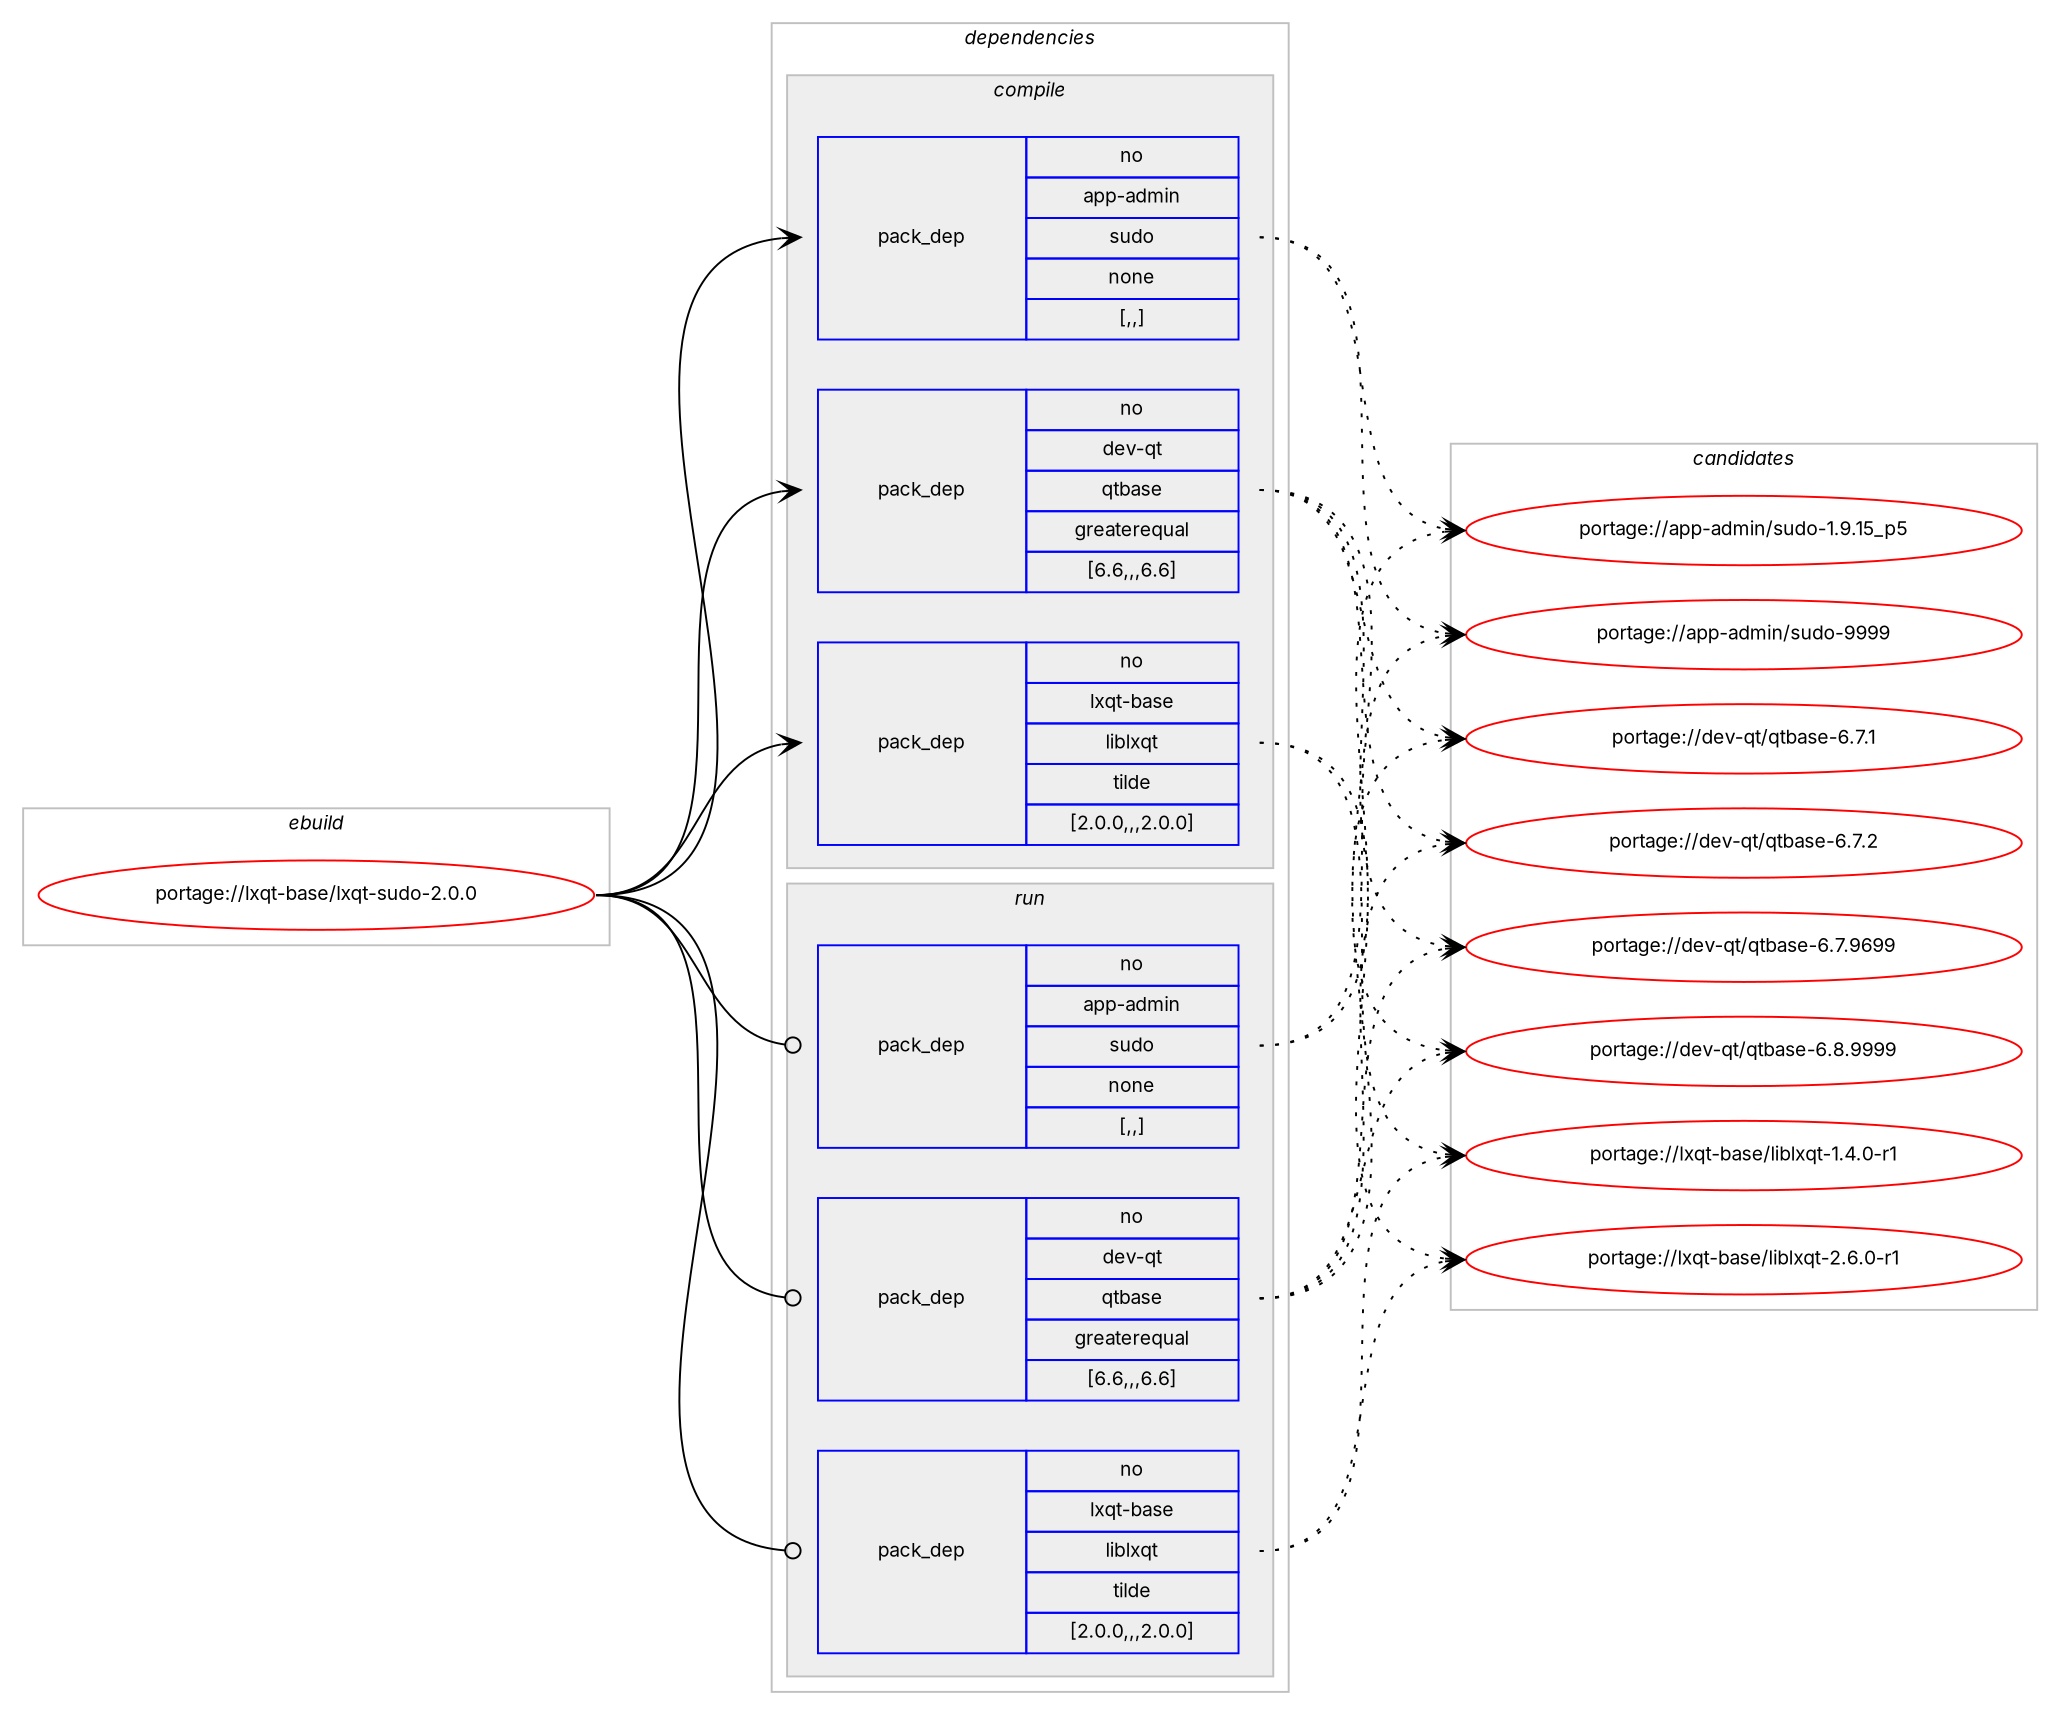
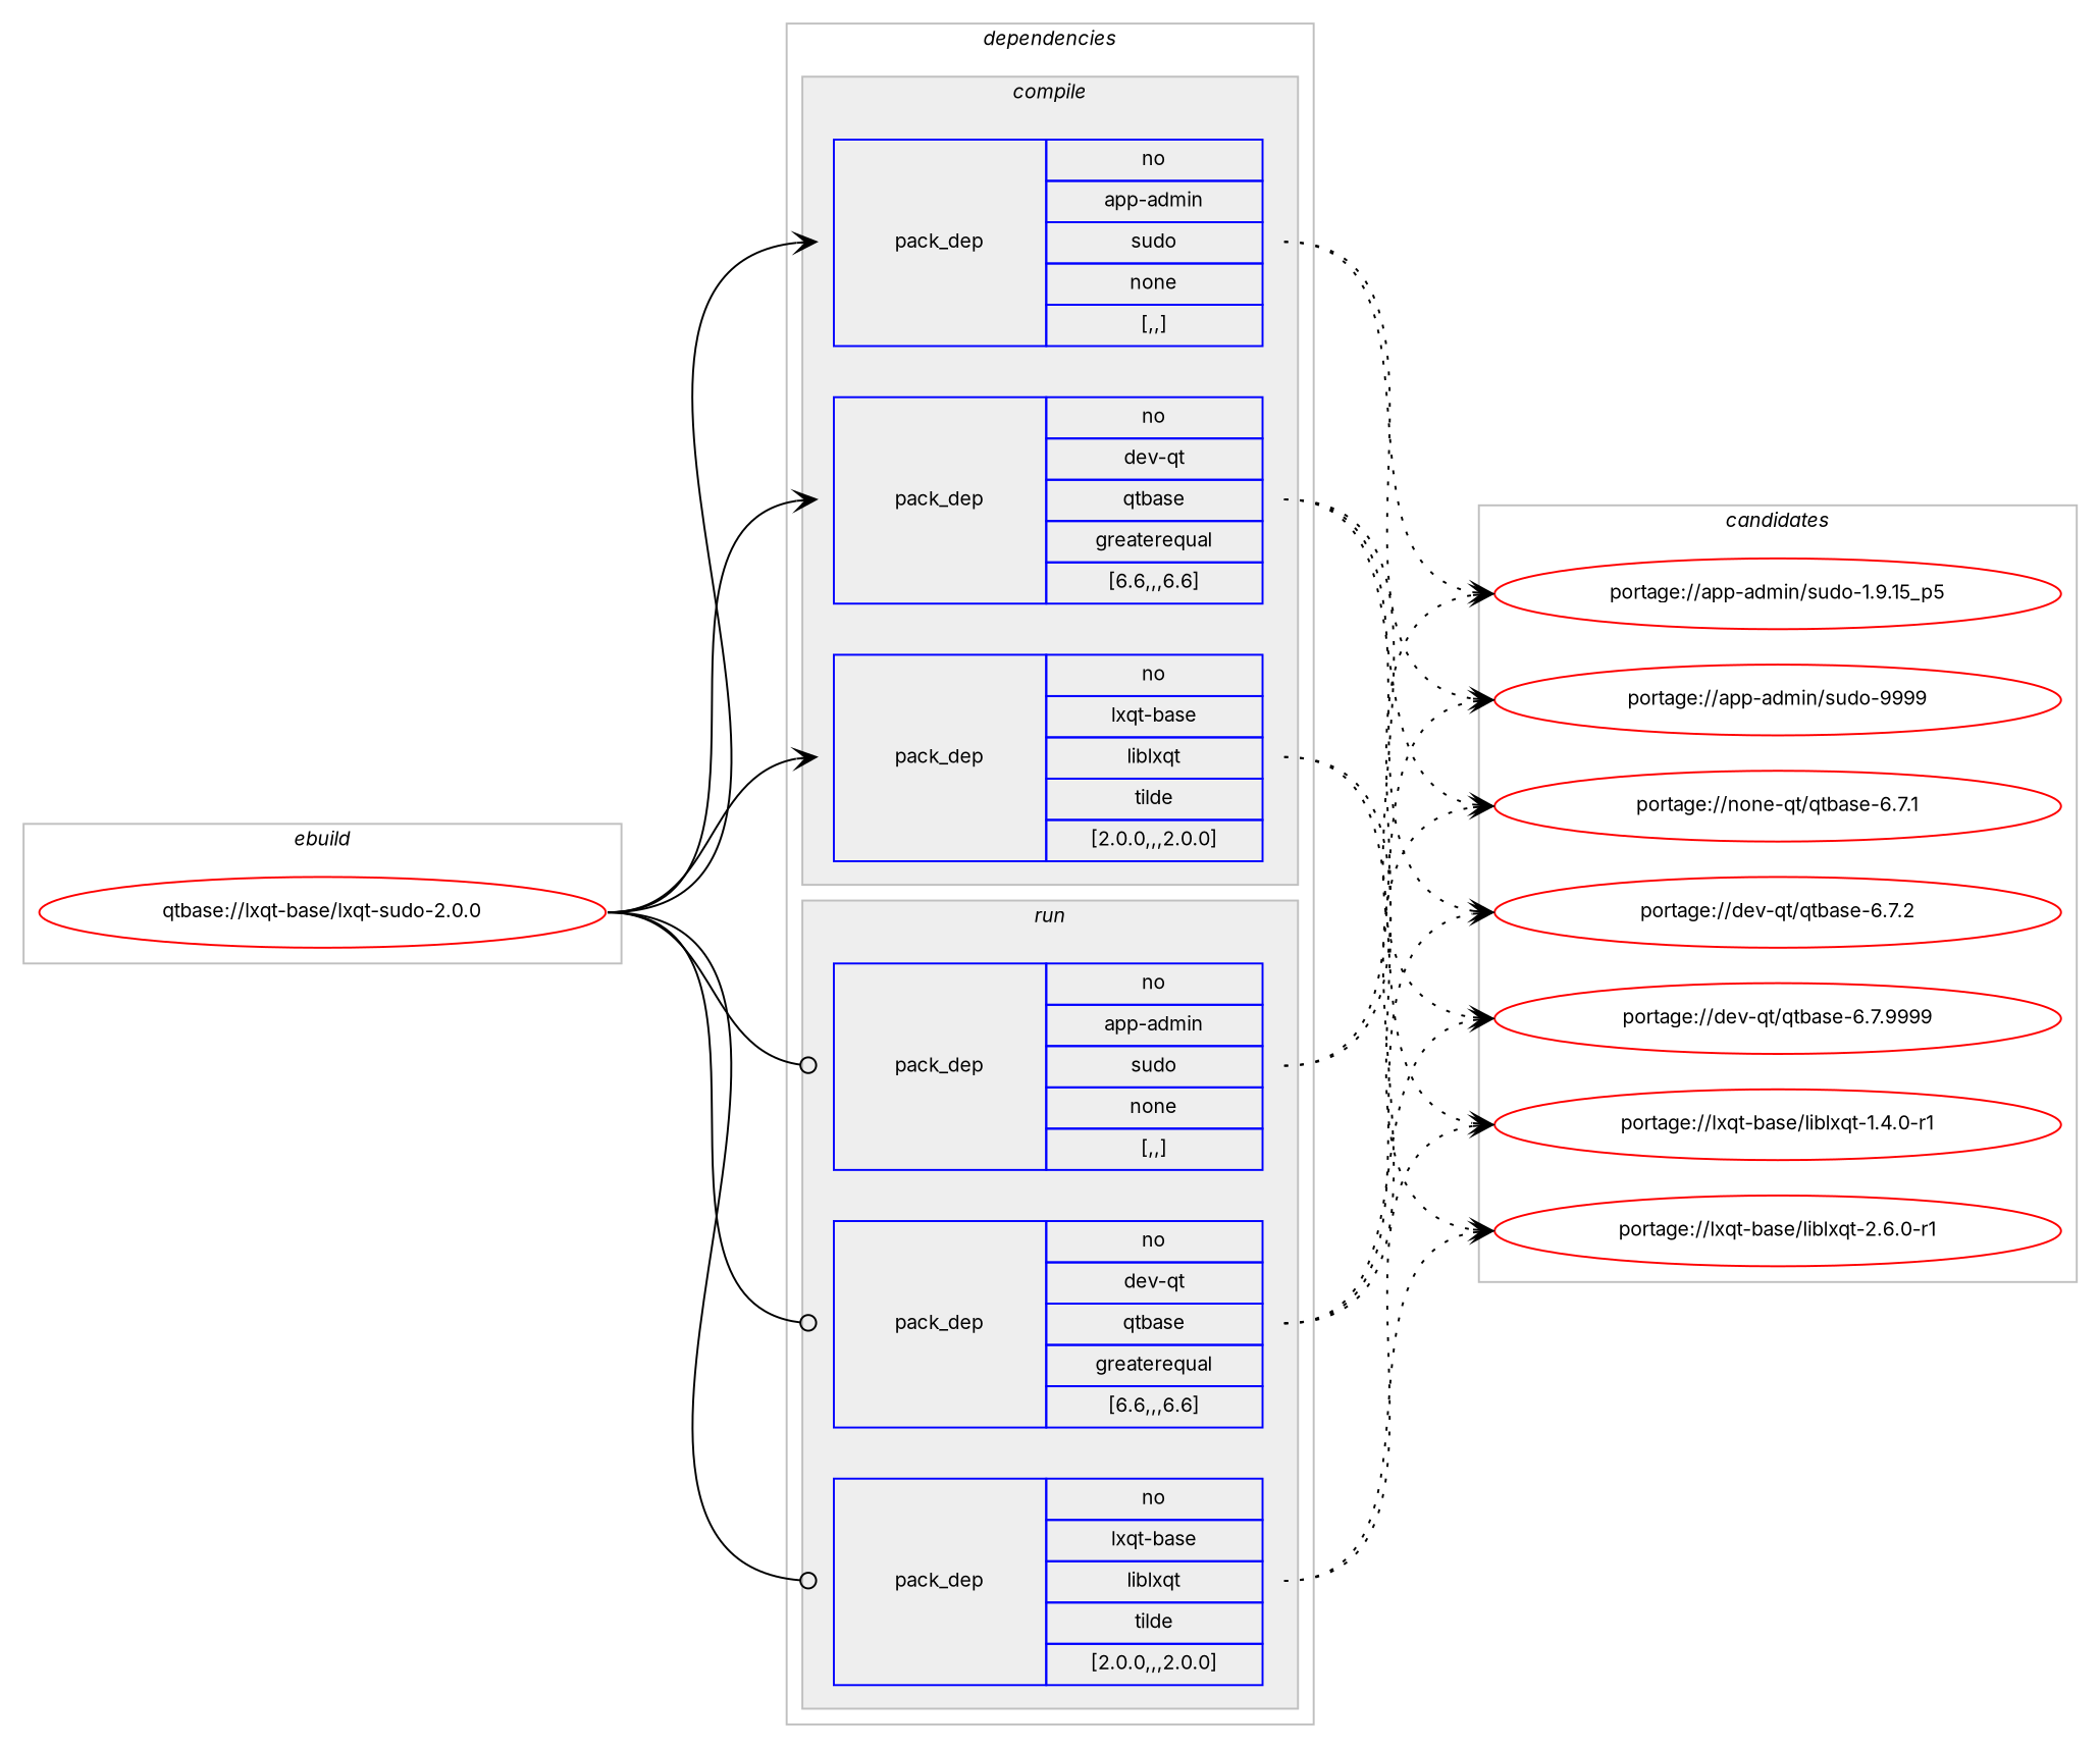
  digraph {
    compound=true
    concentrate=true
    fontname=Inter
    fontsize=10
    newrank=true
    rankdir=LR
    ranksep=1.5
    node [color=red fontname=Inter fontsize=10]
    edge [arrowhead=vee fontname=Inter headport=w style=dotted tailport=e weight=100]
-   n1 [label="portage://lxqt-base/lxqt-sudo-2.0.0" width=4]
+   n1 [label="qtbase://lxqt-base/lxqt-sudo-2.0.0" width=4]
    n2 [color=blue label=<<TABLE BORDER="0" CELLBORDER="1" CELLSPACING="0" CELLPADDING="4" WIDTH="220"><TR><TD ROWSPAN="6" CELLPADDING="30">pack_dep</TD></TR><TR><TD WIDTH="110">no</TD></TR><TR><TD>app-admin</TD></TR><TR><TD>sudo</TD></TR><TR><TD>none</TD></TR><TR><TD>[,,]</TD></TR></TABLE>> shape=none]
    n3 [color=blue label=<<TABLE BORDER="0" CELLBORDER="1" CELLSPACING="0" CELLPADDING="4" WIDTH="220"><TR><TD ROWSPAN="6" CELLPADDING="30">pack_dep</TD></TR><TR><TD WIDTH="110">no</TD></TR><TR><TD>dev-qt</TD></TR><TR><TD>qtbase</TD></TR><TR><TD>greaterequal</TD></TR><TR><TD>[6.6,,,6.6]</TD></TR></TABLE>> shape=none]
    n4 [color=blue label=<<TABLE BORDER="0" CELLBORDER="1" CELLSPACING="0" CELLPADDING="4" WIDTH="220"><TR><TD ROWSPAN="6" CELLPADDING="30">pack_dep</TD></TR><TR><TD WIDTH="110">no</TD></TR><TR><TD>lxqt-base</TD></TR><TR><TD>liblxqt</TD></TR><TR><TD>tilde</TD></TR><TR><TD>[2.0.0,,,2.0.0]</TD></TR></TABLE>> shape=none]
    n5 [color=blue label=<<TABLE BORDER="0" CELLBORDER="1" CELLSPACING="0" CELLPADDING="4" WIDTH="220"><TR><TD ROWSPAN="6" CELLPADDING="30">pack_dep</TD></TR><TR><TD WIDTH="110">no</TD></TR><TR><TD>app-admin</TD></TR><TR><TD>sudo</TD></TR><TR><TD>none</TD></TR><TR><TD>[,,]</TD></TR></TABLE>> shape=none]
    n6 [color=blue label=<<TABLE BORDER="0" CELLBORDER="1" CELLSPACING="0" CELLPADDING="4" WIDTH="220"><TR><TD ROWSPAN="6" CELLPADDING="30">pack_dep</TD></TR><TR><TD WIDTH="110">no</TD></TR><TR><TD>dev-qt</TD></TR><TR><TD>qtbase</TD></TR><TR><TD>greaterequal</TD></TR><TR><TD>[6.6,,,6.6]</TD></TR></TABLE>> shape=none]
    n7 [color=blue label=<<TABLE BORDER="0" CELLBORDER="1" CELLSPACING="0" CELLPADDING="4" WIDTH="220"><TR><TD ROWSPAN="6" CELLPADDING="30">pack_dep</TD></TR><TR><TD WIDTH="110">no</TD></TR><TR><TD>lxqt-base</TD></TR><TR><TD>liblxqt</TD></TR><TR><TD>tilde</TD></TR><TR><TD>[2.0.0,,,2.0.0]</TD></TR></TABLE>> shape=none]
    n8 [label="portage://app-admin/sudo-1.9.15_p5" width=4]
    n9 [label="portage://app-admin/sudo-9999" width=4]
-   n10 [label="portage://dev-qt/qtbase-6.7.1" width=4]
+   n10 [label="portage://none-qt/qtbase-6.7.1" width=4]
    n11 [label="portage://dev-qt/qtbase-6.7.2" width=4]
-   n12 [label="portage://dev-qt/qtbase-6.7.9699" width=4]
-   n13 [label="portage://dev-qt/qtbase-6.8.9999" width=4]
+   n12 [label="portage://dev-qt/qtbase-6.7.9999" width=4]
    n14 [label="portage://lxqt-base/liblxqt-1.4.0-r1" width=4]
    n15 [label="portage://lxqt-base/liblxqt-2.6.0-r1" width=4]
    subgraph cluster_1 {
      color=gray
      label=<<i>ebuild</i>>
      rank=same
      n1
    }
    subgraph cluster_2 {
      color=gray
      label=<<i>dependencies</i>>
      subgraph cluster_3 {
        color=gray
        fillcolor="#eeeeee"
        label=<<i>compile</i>>
        style=filled
        subgraph sub_4 {
          color=gray
          fillcolor="#eeeeee"
          label=<<i>compile</i>>
          style=filled
          n2
        }
        subgraph sub_5 {
          color=gray
          fillcolor="#eeeeee"
          label=<<i>compile</i>>
          style=filled
          n3
        }
        subgraph sub_6 {
          color=gray
          fillcolor="#eeeeee"
          label=<<i>compile</i>>
          style=filled
          n4
        }
      }
      subgraph cluster_7 {
        color=gray
        fillcolor="#eeeeee"
        label=<<i>compile and run</i>>
        style=filled
      }
      subgraph cluster_8 {
        color=gray
        fillcolor="#eeeeee"
        label=<<i>run</i>>
        style=filled
        subgraph sub_9 {
          color=gray
          fillcolor="#eeeeee"
          label=<<i>run</i>>
          style=filled
          n5
        }
        subgraph sub_10 {
          color=gray
          fillcolor="#eeeeee"
          label=<<i>run</i>>
          style=filled
          n6
        }
        subgraph sub_11 {
          color=gray
          fillcolor="#eeeeee"
          label=<<i>run</i>>
          style=filled
          n7
        }
      }
    }
    subgraph cluster_12 {
      color=gray
      label=<<i>candidates</i>>
      rank=same
      subgraph sub_13 {
        color=black
        label=<<i>candidates</i>>
        nodesep=1
        rank=same
        n8
        n9
      }
      subgraph sub_14 {
        color=black
        label=<<i>candidates</i>>
        nodesep=1
        rank=same
        n10
        n11
        n12
-       n13
      }
      subgraph sub_15 {
        color=black
        label=<<i>candidates</i>>
        nodesep=1
        rank=same
        n14
        n15
      }
      subgraph sub_16 {
        color=black
        label=<<i>candidates</i>>
        nodesep=1
        rank=same
        n8
        n9
      }
      subgraph sub_17 {
        color=black
        label=<<i>candidates</i>>
        nodesep=1
        rank=same
        n10
        n11
        n12
-       n13
      }
      subgraph sub_18 {
        color=black
        label=<<i>candidates</i>>
        nodesep=1
        rank=same
        n14
        n15
      }
    }
    n1 -> n2 [style=solid weight=20]
    n1 -> n3 [style=solid weight=20]
    n1 -> n4 [style=solid weight=20]
    n1 -> n5 [arrowhead=odot style=solid weight=20]
    n1 -> n6 [arrowhead=odot style=solid weight=20]
    n1 -> n7 [arrowhead=odot style=solid weight=20]
    n2 -> n8
    n2 -> n9
    n3 -> n10
    n3 -> n11
    n3 -> n12
-   n3 -> n13
    n4 -> n14
    n4 -> n15
    n5 -> n8
    n5 -> n9
    n6 -> n10
    n6 -> n11
    n6 -> n12
-   n6 -> n13
    n7 -> n14
    n7 -> n15
  }
